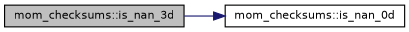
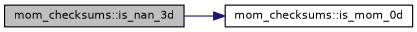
  digraph {
    rankdir=LR
    node [color=black fontname=Helvetica fontsize=10 shape=record style=filled]
    n1 [fillcolor=grey75 fontcolor=black height=0.2 label="mom_checksums::is_nan_3d" width=0.4]
-   n2 [fillcolor=white height=0.2 label="mom_checksums::is_nan_0d" width=0.4]
+   n2 [fillcolor=white height=0.2 label="mom_checksums::is_mom_0d" width=0.4]
    n1 -> n2 [color=midnightblue fontname=Helvetica fontsize=10 labelfontname=Helvetica labelfontsize=10 style=solid]
  }
